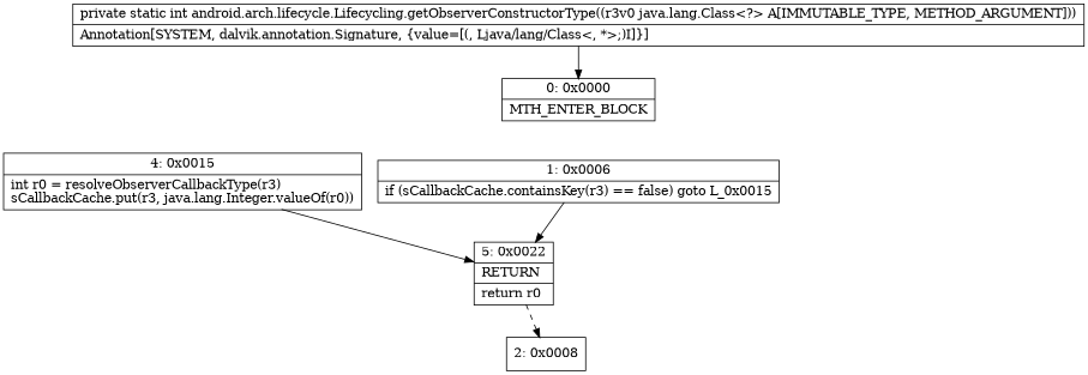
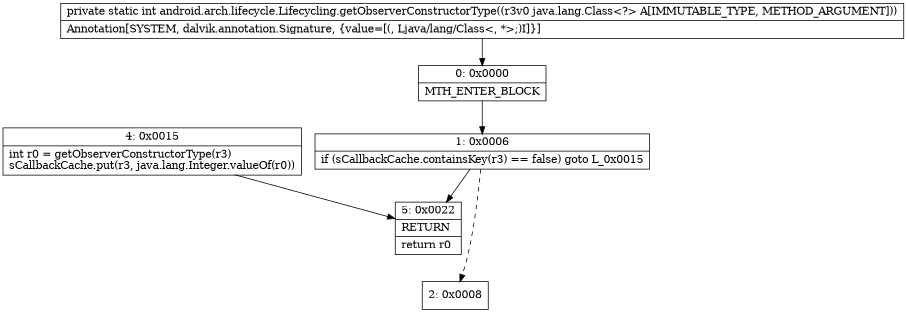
  digraph {
    node [shape=record]
    n1 [label="{0\:\ 0x0000|MTH_ENTER_BLOCK\l}"]
    n2 [label="{1\:\ 0x0006|if (sCallbackCache.containsKey(r3) == false) goto L_0x0015\l}"]
    n3 [label="{2\:\ 0x0008}"]
    n4 [label="{5\:\ 0x0022|RETURN\l|return r0\l}"]
-   n5 [label="{4\:\ 0x0015|int r0 = resolveObserverCallbackType(r3)\lsCallbackCache.put(r3, java.lang.Integer.valueOf(r0))\l}"]
+   n5 [label="{4\:\ 0x0015|int r0 = getObserverConstructorType(r3)\lsCallbackCache.put(r3, java.lang.Integer.valueOf(r0))\l}"]
    n6 [label="{private static int android.arch.lifecycle.Lifecycling.getObserverConstructorType((r3v0 java.lang.Class\<?\> A[IMMUTABLE_TYPE, METHOD_ARGUMENT]))  | Annotation[SYSTEM, dalvik.annotation.Signature, \{value=[(, Ljava\/lang\/Class\<, *\>;)I]\}]\l}"]
-   n4 -> n3 [style=dashed]
+   n1 -> n2
+   n2 -> n3 [style=dashed]
    n2 -> n4
    n5 -> n4
    n6 -> n1
  }
